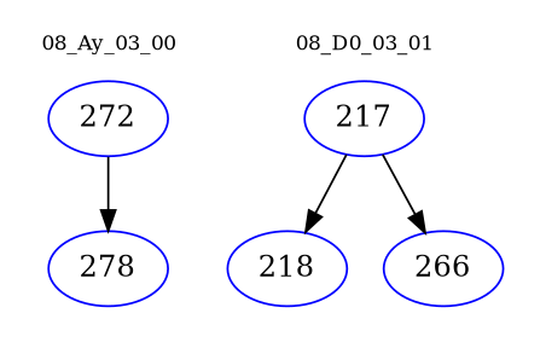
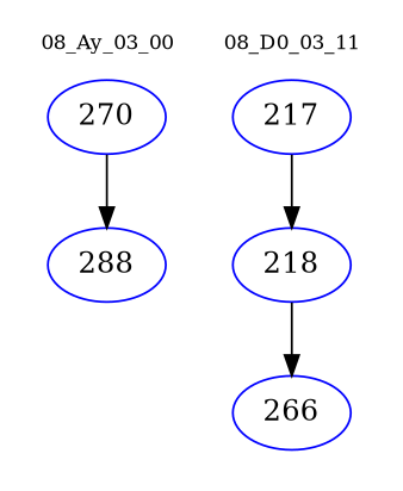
  digraph {
    node [color=blue]
    edge [color=black]
-   n1 [label=272]
-   n2 [label=278]
+   n1 [label=270]
+   n2 [label=288]
    n3 [label=217]
    n4 [label=218]
    n5 [label=266]
    subgraph cluster_1 {
      color=white
      fontsize=10
      label="08_Ay_03_00"
      n1
      n2
    }
    subgraph cluster_2 {
      color=white
      fontsize=10
-     label="08_D0_03_01"
+     label="08_D0_03_11"
      n3
      n4
      n5
    }
    n1 -> n2
    n3 -> n4
-   n3 -> n5
+   n4 -> n5
  }
